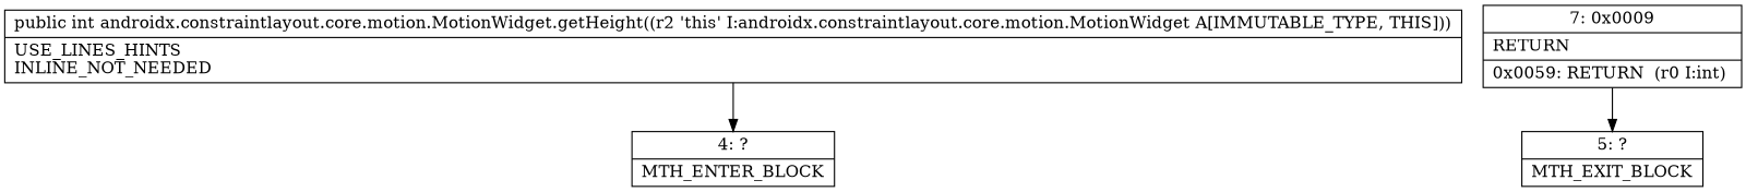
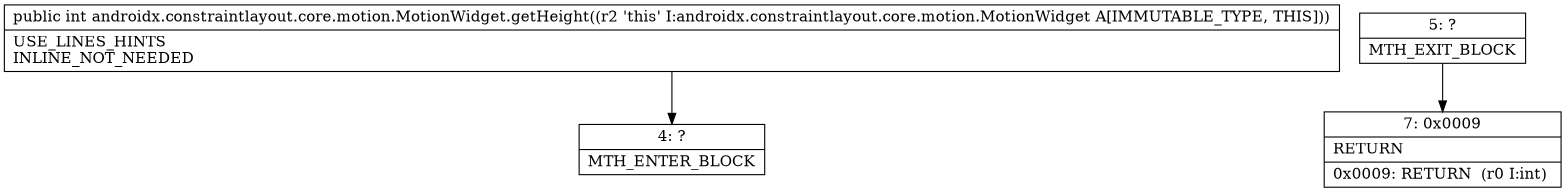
  digraph {
    node [shape=record]
    n1 [label="{4\:\ ?|MTH_ENTER_BLOCK\l}"]
-   n2 [label="{7\:\ 0x0009|RETURN\l|0x0059: RETURN  (r0 I:int) \l}"]
+   n2 [label="{7\:\ 0x0009|RETURN\l|0x0009: RETURN  (r0 I:int) \l}"]
    n3 [label="{5\:\ ?|MTH_EXIT_BLOCK\l}"]
    n4 [label="{public int androidx.constraintlayout.core.motion.MotionWidget.getHeight((r2 'this' I:androidx.constraintlayout.core.motion.MotionWidget A[IMMUTABLE_TYPE, THIS]))  | USE_LINES_HINTS\lINLINE_NOT_NEEDED\l}"]
-   n2 -> n3
+   n3 -> n2
    n4 -> n1
  }
